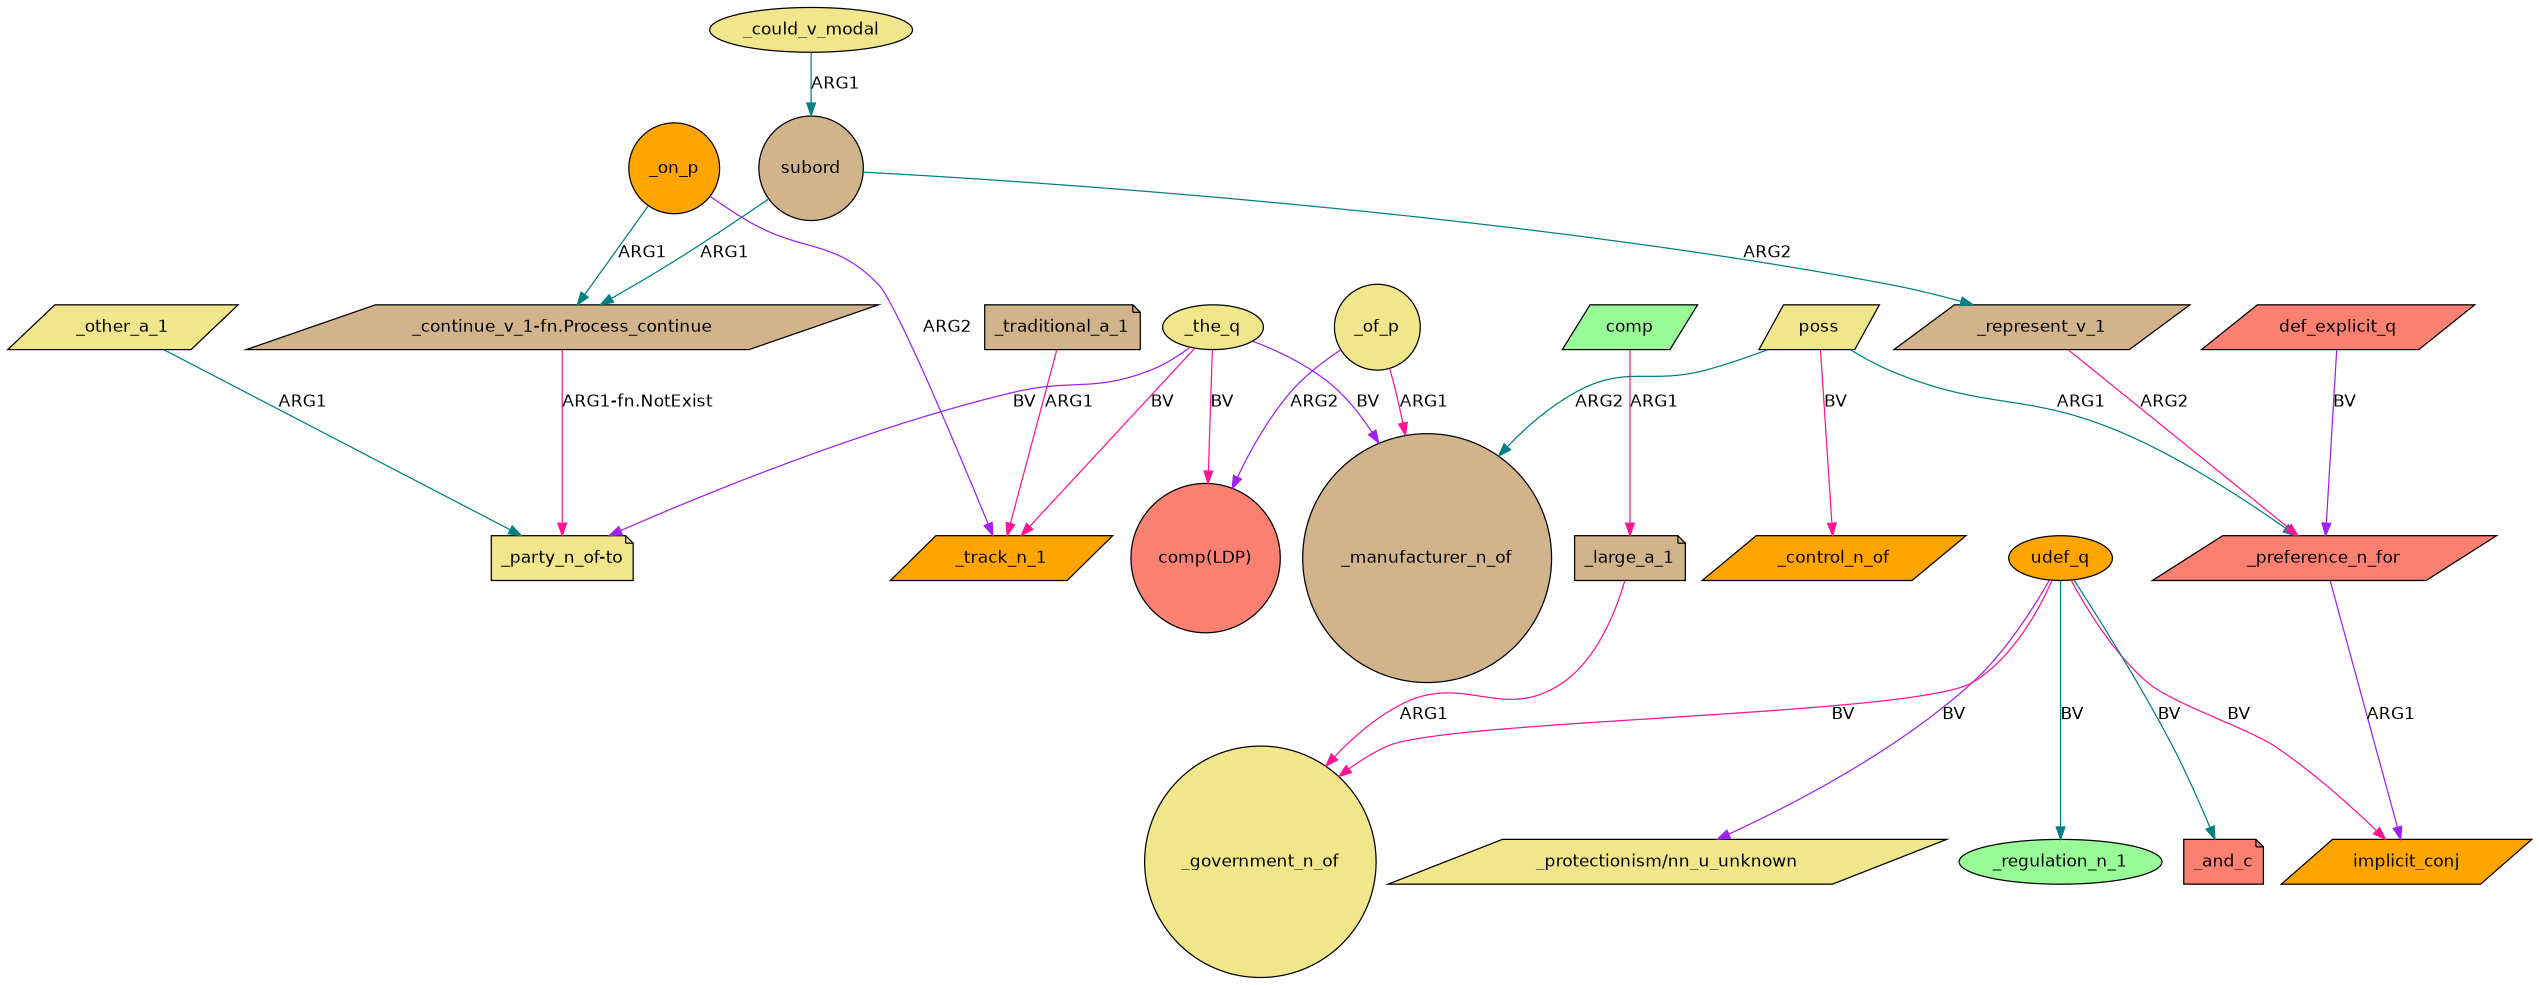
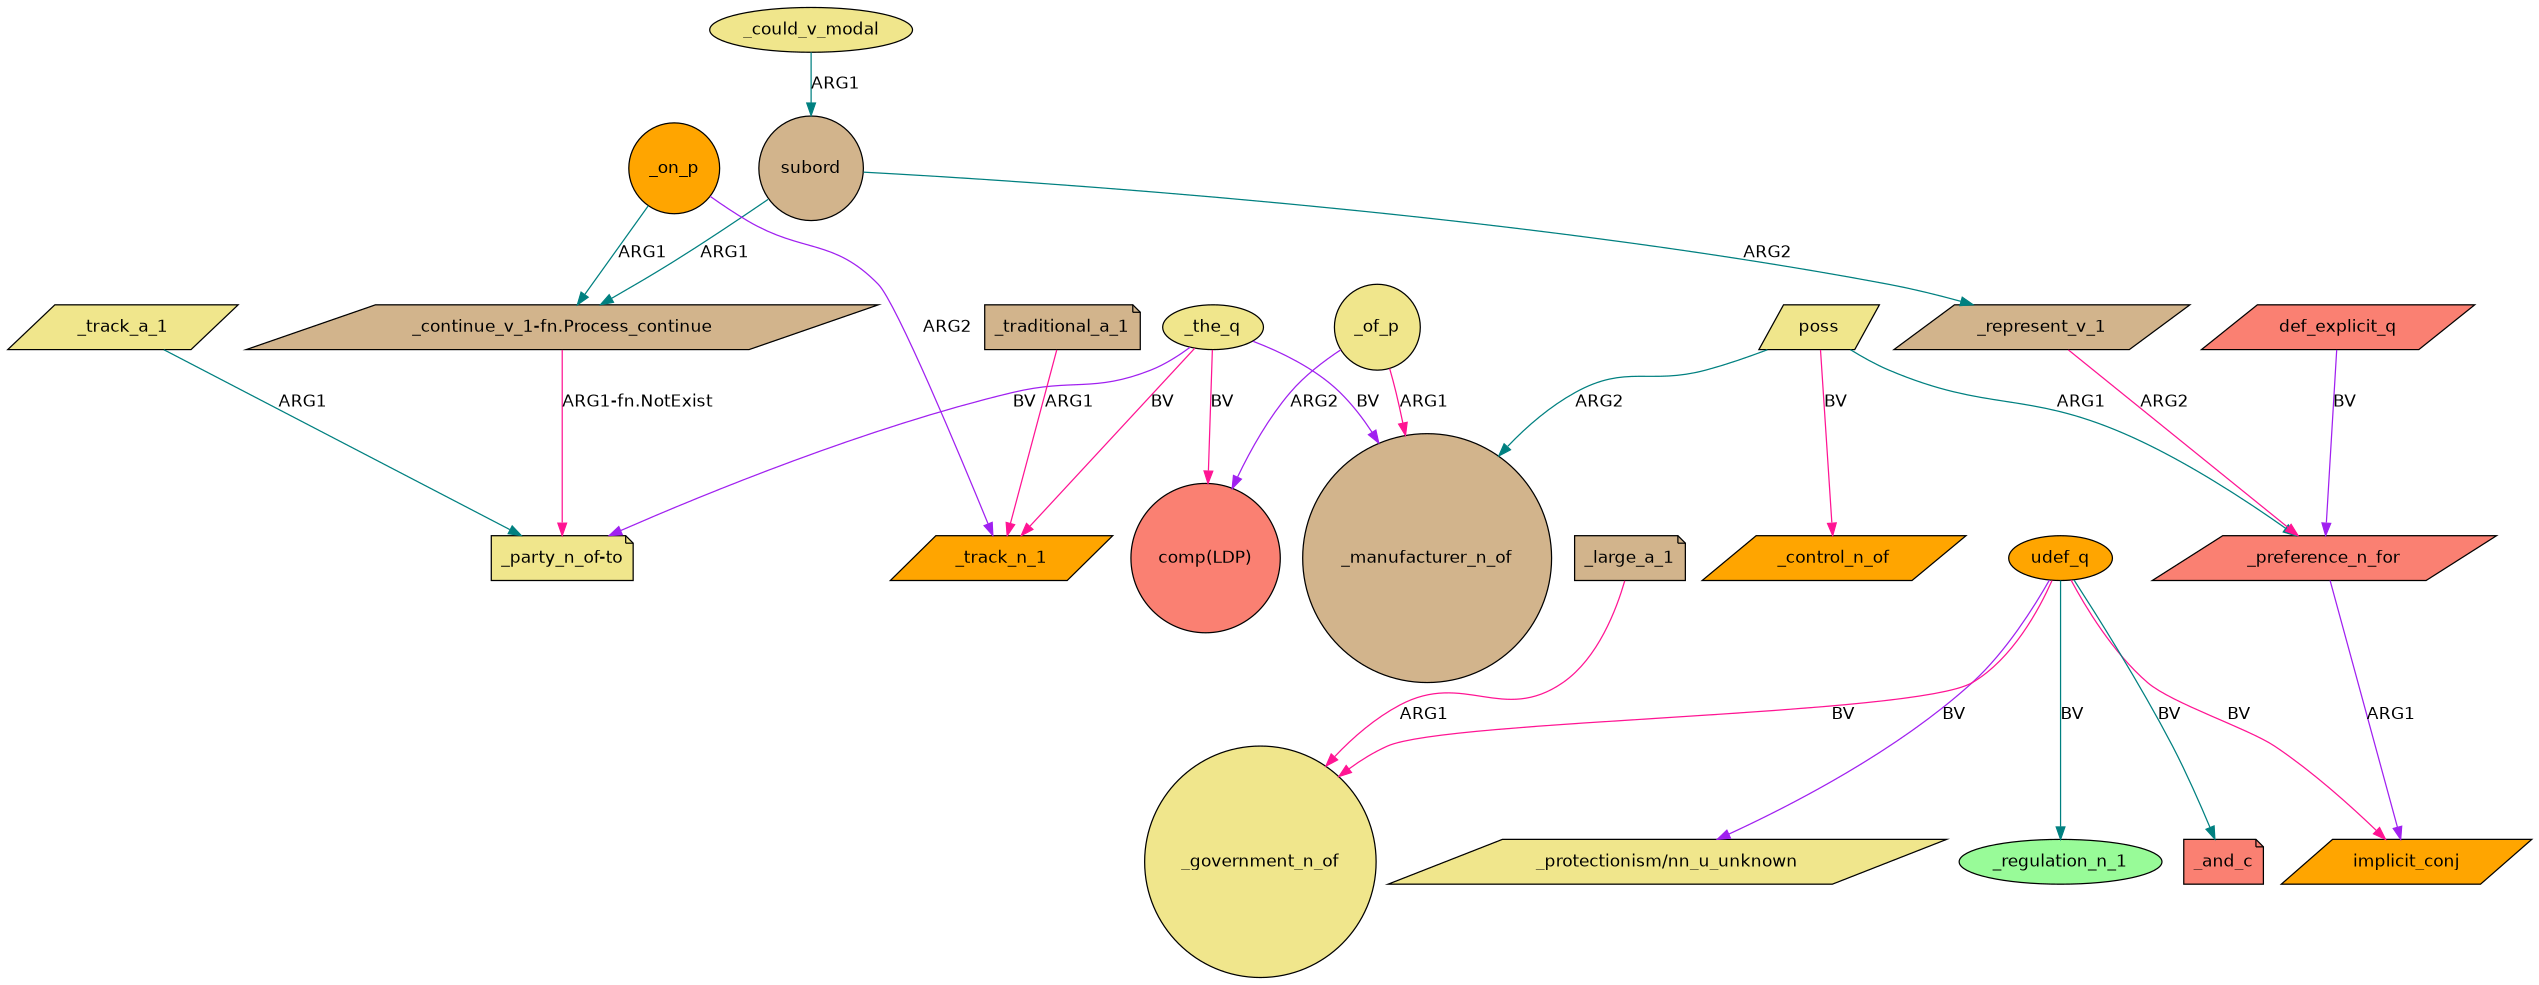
  digraph {
    fontname="DejaVu Sans"
    node [fillcolor=khaki fontname="DejaVu Sans" shape=parallelogram style=filled]
    edge [color=deeppink fontname="DejaVu Sans"]
    "_party_n_of-to" [shape=note]
-   _other_a_1
+   _other_a_1 [label=_track_a_1]
    _preference_n_for [fillcolor=salmon]
    implicit_conj [fillcolor=orange]
    poss
    _manufacturer_n_of [fillcolor=tan shape=circle]
    _control_n_of [fillcolor=orange]
    _the_q [shape=ellipse]
    n9 [fillcolor=salmon label="comp(LDP)" shape=circle]
    _track_n_1 [fillcolor=orange]
    _could_v_modal [shape=ellipse]
    subord [fillcolor=tan shape=circle]
    "_continue_v_1-fn.Process_continue" [fillcolor=tan]
    _represent_v_1 [fillcolor=tan]
    udef_q [fillcolor=orange shape=ellipse]
    "_protectionism/nn_u_unknown"
    _government_n_of [shape=circle]
    _regulation_n_1 [fillcolor=palegreen shape=ellipse]
    _and_c [fillcolor=salmon shape=note]
    _on_p [fillcolor=orange shape=circle]
    _of_p [shape=circle]
-   comp [fillcolor=palegreen]
    _large_a_1 [fillcolor=tan shape=note]
    _traditional_a_1 [fillcolor=tan shape=note]
    def_explicit_q [fillcolor=salmon]
    _other_a_1 -> "_party_n_of-to" [color=teal label=ARG1]
    _preference_n_for -> implicit_conj [color=purple label=ARG1]
    poss -> _preference_n_for [color=teal label=ARG1]
    poss -> _manufacturer_n_of [color=teal label=ARG2]
    poss -> _control_n_of [label=BV]
    _the_q -> "_party_n_of-to" [color=purple label=BV]
    _the_q -> _manufacturer_n_of [color=purple label=BV]
    _the_q -> n9 [label=BV]
    _the_q -> _track_n_1 [label=BV]
    _could_v_modal -> subord [color=teal label=ARG1]
    subord -> "_continue_v_1-fn.Process_continue" [color=teal label=ARG1]
    subord -> _represent_v_1 [color=teal label=ARG2]
    "_continue_v_1-fn.Process_continue" -> "_party_n_of-to" [label="ARG1-fn.NotExist"]
    _represent_v_1 -> _preference_n_for [label=ARG2]
    udef_q -> implicit_conj [label=BV]
    udef_q -> "_protectionism/nn_u_unknown" [color=purple label=BV]
    udef_q -> _government_n_of [label=BV]
    udef_q -> _regulation_n_1 [color=teal label=BV]
    udef_q -> _and_c [color=teal label=BV]
    _on_p -> _track_n_1 [color=purple label=ARG2]
    _on_p -> "_continue_v_1-fn.Process_continue" [color=teal label=ARG1]
    _of_p -> _manufacturer_n_of [label=ARG1]
    _of_p -> n9 [color=purple label=ARG2]
-   comp -> _large_a_1 [label=ARG1]
    _large_a_1 -> _government_n_of [label=ARG1]
    _traditional_a_1 -> _track_n_1 [label=ARG1]
    def_explicit_q -> _preference_n_for [color=purple label=BV]
  }
